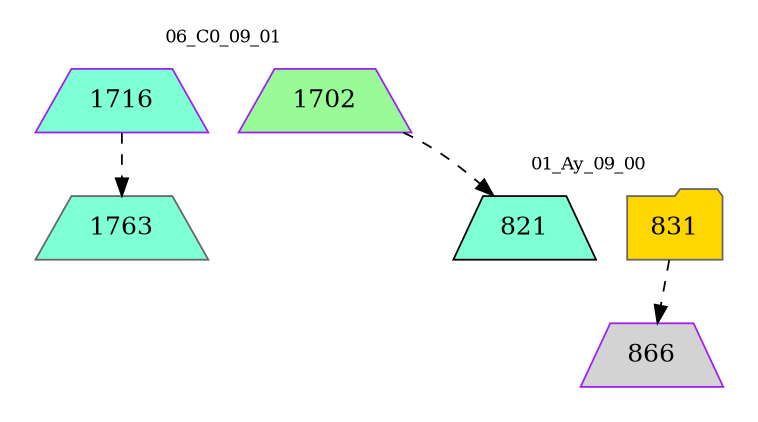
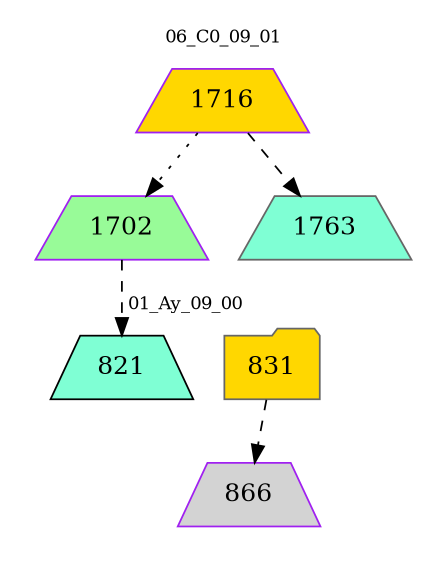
  digraph {
    node [color=purple fillcolor=gold shape=trapezium style=filled]
    edge [color=black style=dashed]
    n1 [color=gray40 label=831 shape=folder]
    n2 [color=black fillcolor=aquamarine label=821]
    n3 [fillcolor=lightgrey label=866]
-   n4 [fillcolor=aquamarine label=1716]
+   n4 [label=1716]
    n5 [fillcolor=palegreen label=1702]
    n6 [color=gray40 fillcolor=aquamarine label=1763]
    subgraph cluster_1 {
      color=white
      fontsize=10
      label="01_Ay_09_00"
      n1
      n2
      n3
    }
    subgraph cluster_2 {
      color=white
      fontsize=10
      label="06_C0_09_01"
      n4
      n5
      n6
    }
    n1 -> n3
+   n4 -> n5 [style=dotted]
    n4 -> n6
    n5 -> n2
  }
